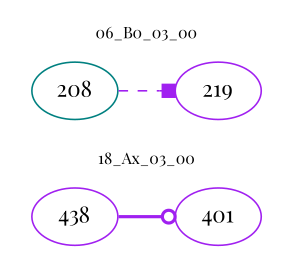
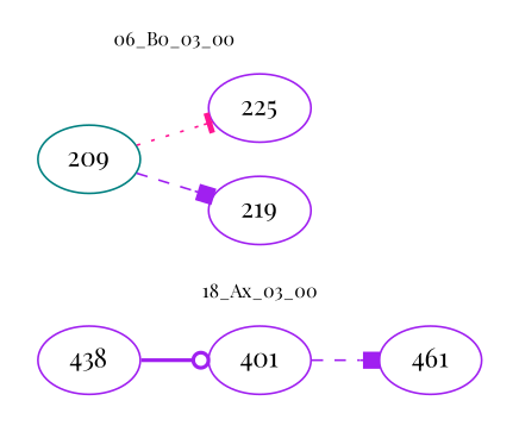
  digraph {
    fontname="Playfair Display"
    rankdir=LR
    node [color=purple fontname="Playfair Display"]
    edge [arrowhead=box color=purple fontname="Playfair Display" style=dashed]
    n1 [label=438]
    n2 [label=401]
+   n3 [label=461]
    n4 [label=219]
-   n5 [color=teal label=208]
+   n5 [color=teal label=209]
+   n6 [label=225]
    subgraph cluster_1 {
      color=white
      fontsize=10
      label="18_Ax_03_00"
      n1
      n2
+     n3
    }
    subgraph cluster_2 {
      color=white
      fontsize=10
      label="06_B0_03_00"
      n4
      n5
+     n6
    }
    n1 -> n2 [arrowhead=odot style=bold]
+   n2 -> n3
    n5 -> n4
+   n5 -> n6 [arrowhead=tee color=deeppink style=dotted]
  }
